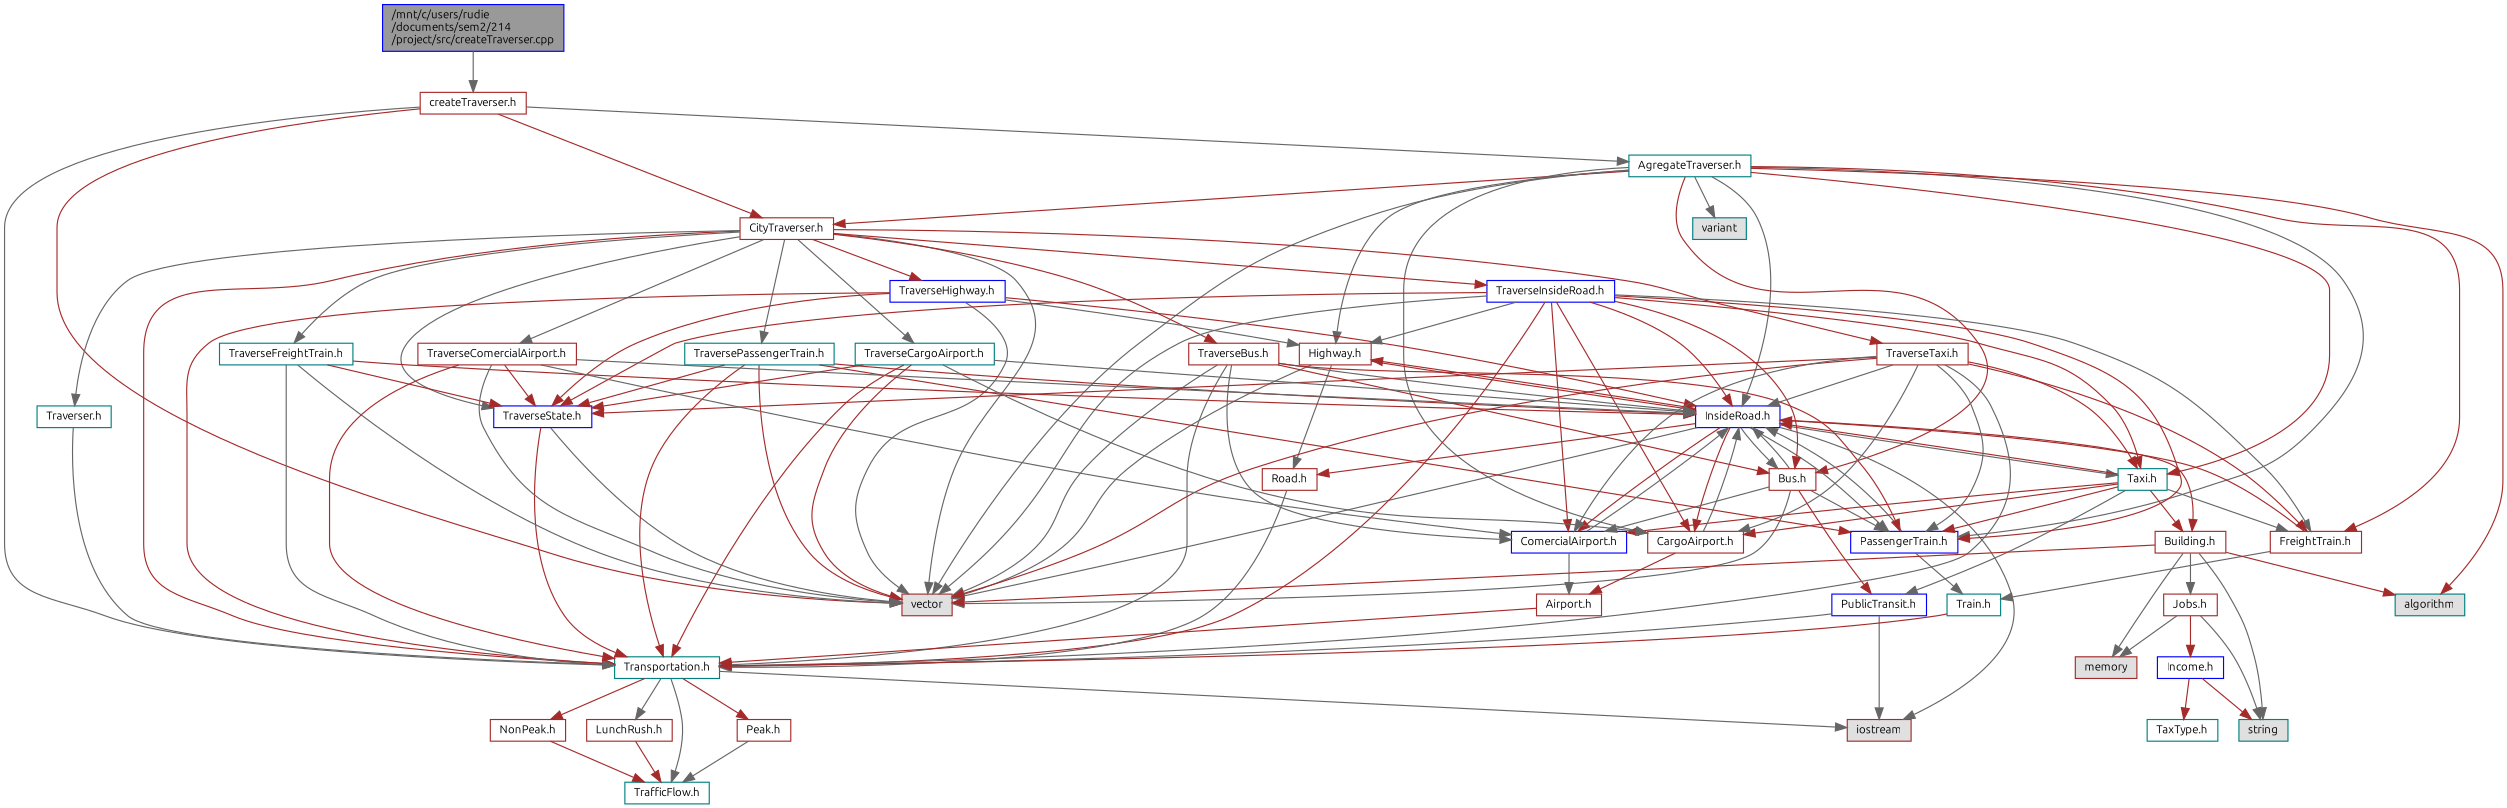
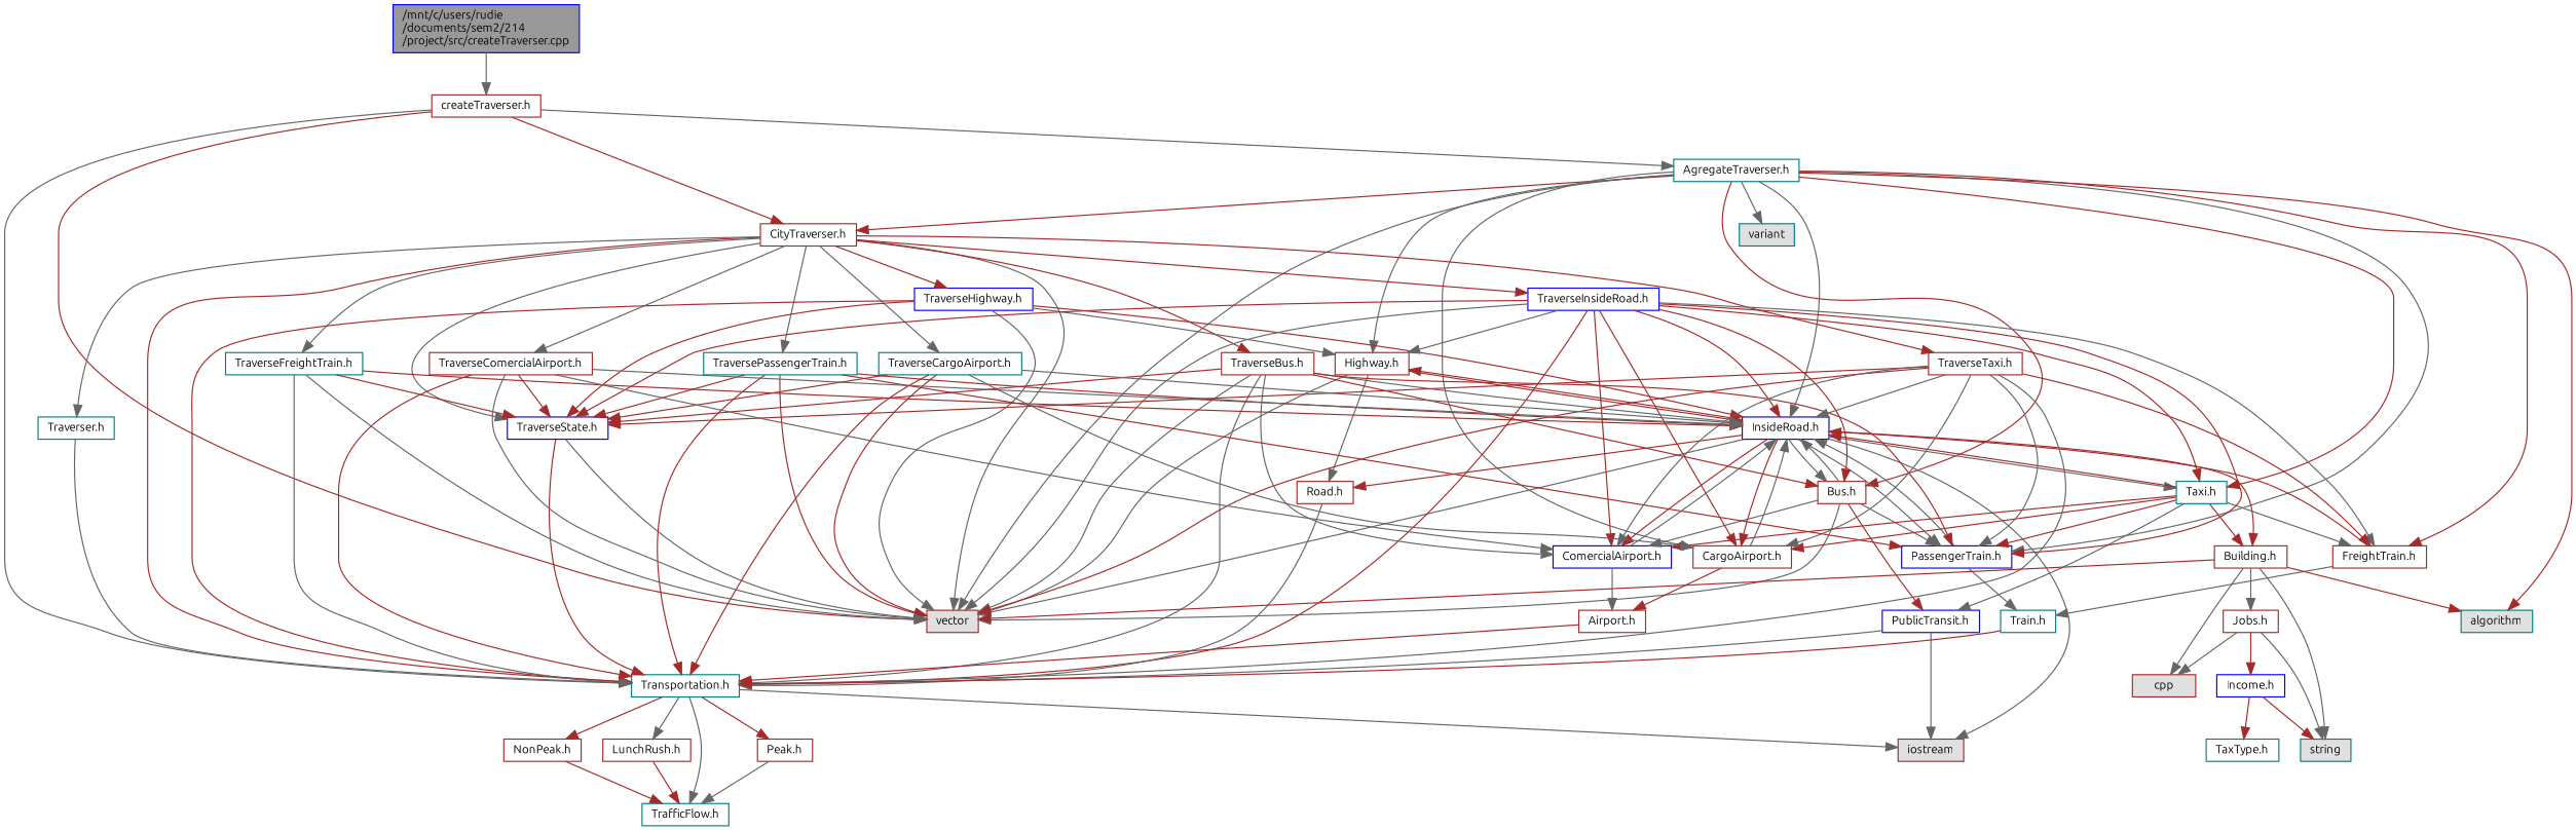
  digraph {
    fontname=Ubuntu
    node [color=brown fillcolor=white fontname=Ubuntu fontsize=10 shape=box style=filled]
    edge [color=gray40 fontname=Ubuntu fontsize=10 labelfontname=Helvetica labelfontsize=10 style=solid]
    n1 [color=blue fillcolor=grey60 fontcolor=black height=0.2 label="/mnt/c/users/rudie\l/documents/sem2/214\l/project/src/createTraverser.cpp" width=0.4]
    n2 [height=0.2 label="createTraverser.h" width=0.4]
    n3 [fillcolor="#E0E0E0" height=0.2 label=vector width=0.4]
    n4 [color=teal height=0.2 label="AgregateTraverser.h" width=0.4]
    n5 [color=teal height=0.2 label="Transportation.h" width=0.4]
    n6 [height=0.2 label="CityTraverser.h" width=0.4]
    n7 [color=teal fillcolor="#E0E0E0" height=0.2 label=variant width=0.4]
    n8 [height=0.2 label="Highway.h" width=0.4]
    n9 [color=blue height=0.2 label="InsideRoad.h" width=0.4]
    n10 [height=0.2 label="Bus.h" width=0.4]
    n11 [color=blue height=0.2 label="PassengerTrain.h" width=0.4]
    n12 [color=teal height=0.2 label="Taxi.h" width=0.4]
    n13 [height=0.2 label="CargoAirport.h" width=0.4]
    n14 [height=0.2 label="FreightTrain.h" width=0.4]
    n15 [color=teal fillcolor="#E0E0E0" height=0.2 label=algorithm width=0.4]
    n16 [fillcolor="#E0E0E0" height=0.2 label=iostream width=0.4]
    n17 [color=teal height=0.2 label="TrafficFlow.h" width=0.4]
    n18 [height=0.2 label="Peak.h" width=0.4]
    n19 [height=0.2 label="NonPeak.h" width=0.4]
    n20 [height=0.2 label="LunchRush.h" width=0.4]
    n21 [color=teal height=0.2 label="Traverser.h" width=0.4]
    n22 [color=blue height=0.2 label="TraverseState.h" width=0.4]
    n23 [color=blue height=0.2 label="TraverseHighway.h" width=0.4]
    n24 [color=blue height=0.2 label="TraverseInsideRoad.h" width=0.4]
    n25 [height=0.2 label="TraverseBus.h" width=0.4]
    n26 [height=0.2 label="TraverseTaxi.h" width=0.4]
    n27 [color=teal height=0.2 label="TraverseFreightTrain.h" width=0.4]
    n28 [color=teal height=0.2 label="TraversePassengerTrain.h" width=0.4]
    n29 [color=teal height=0.2 label="TraverseCargoAirport.h" width=0.4]
    n30 [height=0.2 label="TraverseComercialAirport.h" width=0.4]
    n31 [height=0.2 label="Road.h" width=0.4]
    n32 [color=blue height=0.2 label="ComercialAirport.h" width=0.4]
    n33 [height=0.2 label="Building.h" width=0.4]
    n34 [color=blue height=0.2 label="PublicTransit.h" width=0.4]
    n35 [height=0.2 label="Airport.h" width=0.4]
    n36 [color=teal height=0.2 label="Train.h" width=0.4]
    n37 [color=teal fillcolor="#E0E0E0" height=0.2 label=string width=0.4]
-   n38 [fillcolor="#E0E0E0" height=0.2 label=memory width=0.4]
+   n38 [fillcolor="#E0E0E0" height=0.2 label=cpp width=0.4]
    n39 [height=0.2 label="Jobs.h" width=0.4]
    n40 [color=blue height=0.2 label="Income.h" width=0.4]
    n41 [color=teal height=0.2 label="TaxType.h" width=0.4]
    n1 -> n2
    n2 -> n3 [color=brown]
    n2 -> n4
    n2 -> n5
    n2 -> n6 [color=brown]
    n4 -> n3
    n4 -> n6 [color=brown]
    n4 -> n7
    n4 -> n8
    n4 -> n9
    n4 -> n10 [color=brown]
    n4 -> n11
    n4 -> n12 [color=brown]
    n4 -> n13
    n4 -> n14 [color=brown]
    n4 -> n15 [color=brown]
    n5 -> n16
    n5 -> n17
    n5 -> n18 [color=brown]
    n5 -> n19 [color=brown]
    n5 -> n20
    n6 -> n3
    n6 -> n5 [color=brown]
    n6 -> n21
    n6 -> n22
    n6 -> n23 [color=brown]
    n6 -> n24 [color=brown]
    n6 -> n25 [color=brown]
    n6 -> n26 [color=brown]
    n6 -> n27
    n6 -> n28
    n6 -> n29
    n6 -> n30
    n8 -> n3
    n8 -> n9 [color=brown]
    n8 -> n31
    n9 -> n3
    n9 -> n8 [color=brown]
    n9 -> n10
    n9 -> n11
    n9 -> n12
    n9 -> n13 [color=brown]
    n9 -> n16
    n9 -> n31 [color=brown]
    n9 -> n32 [color=brown]
    n9 -> n33 [color=brown]
    n10 -> n3
    n10 -> n9
    n10 -> n11
    n10 -> n32
    n10 -> n34 [color=brown]
    n11 -> n9
    n11 -> n36
    n12 -> n9 [color=brown]
    n12 -> n11 [color=brown]
    n12 -> n13 [color=brown]
    n12 -> n14
    n12 -> n32 [color=brown]
    n12 -> n33 [color=brown]
    n12 -> n34
    n13 -> n9
    n13 -> n35 [color=brown]
    n14 -> n9 [color=brown]
    n14 -> n36
    n18 -> n17
    n19 -> n17 [color=brown]
    n20 -> n17 [color=brown]
    n21 -> n5
    n22 -> n3
    n22 -> n5 [color=brown]
    n23 -> n3
    n23 -> n5 [color=brown]
    n23 -> n8
    n23 -> n9 [color=brown]
    n23 -> n22 [color=brown]
    n24 -> n3
    n24 -> n5 [color=brown]
    n24 -> n8
    n24 -> n9 [color=brown]
    n24 -> n10 [color=brown]
    n24 -> n11 [color=brown]
    n24 -> n12 [color=brown]
    n24 -> n13 [color=brown]
    n24 -> n14
    n24 -> n22 [color=brown]
    n24 -> n32 [color=brown]
    n25 -> n3
    n25 -> n5
    n25 -> n9
    n25 -> n10 [color=brown]
    n25 -> n11 [color=brown]
+   n25 -> n22 [color=brown]
    n25 -> n32
    n26 -> n3 [color=brown]
    n26 -> n5
    n26 -> n9
    n26 -> n11
-   n26 -> n12 [color=brown]
    n26 -> n13
    n26 -> n14 [color=brown]
    n26 -> n22 [color=brown]
    n26 -> n32
    n27 -> n3
    n27 -> n5
    n27 -> n9 [color=brown]
    n27 -> n22 [color=brown]
    n28 -> n3 [color=brown]
    n28 -> n5 [color=brown]
    n28 -> n9 [color=brown]
    n28 -> n11 [color=brown]
    n28 -> n22 [color=brown]
    n29 -> n3 [color=brown]
    n29 -> n5 [color=brown]
    n29 -> n9
    n29 -> n13
    n29 -> n22 [color=brown]
    n30 -> n3
    n30 -> n5 [color=brown]
    n30 -> n9
    n30 -> n22 [color=brown]
    n30 -> n32
    n31 -> n5
    n32 -> n9
    n32 -> n35
    n33 -> n3 [color=brown]
    n33 -> n15 [color=brown]
    n33 -> n37
    n33 -> n38
    n33 -> n39
    n34 -> n5
    n34 -> n16
    n35 -> n5 [color=brown]
    n36 -> n5 [color=brown]
    n39 -> n37
    n39 -> n38
    n39 -> n40 [color=brown]
    n40 -> n37 [color=brown]
    n40 -> n41 [color=brown]
  }
